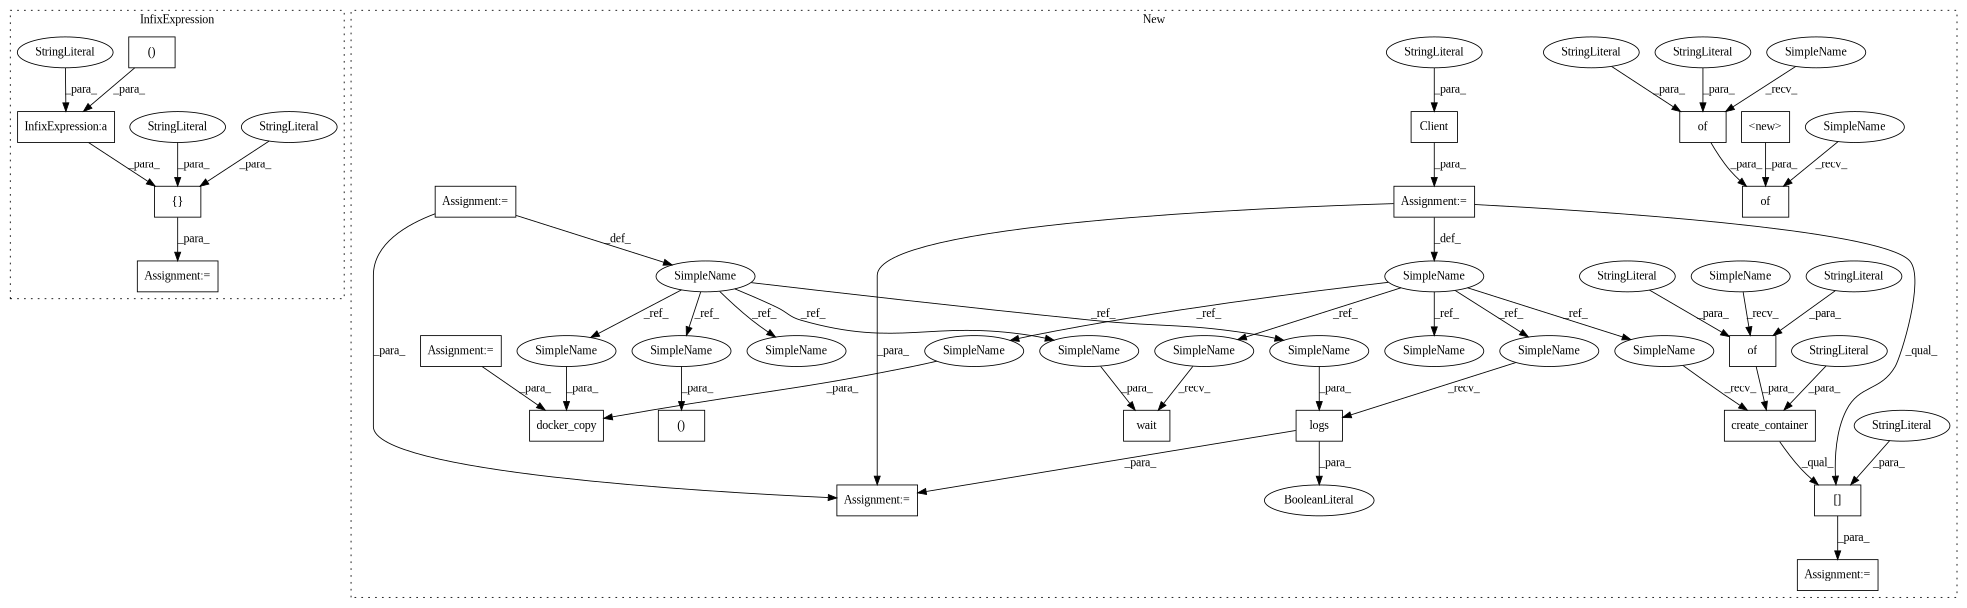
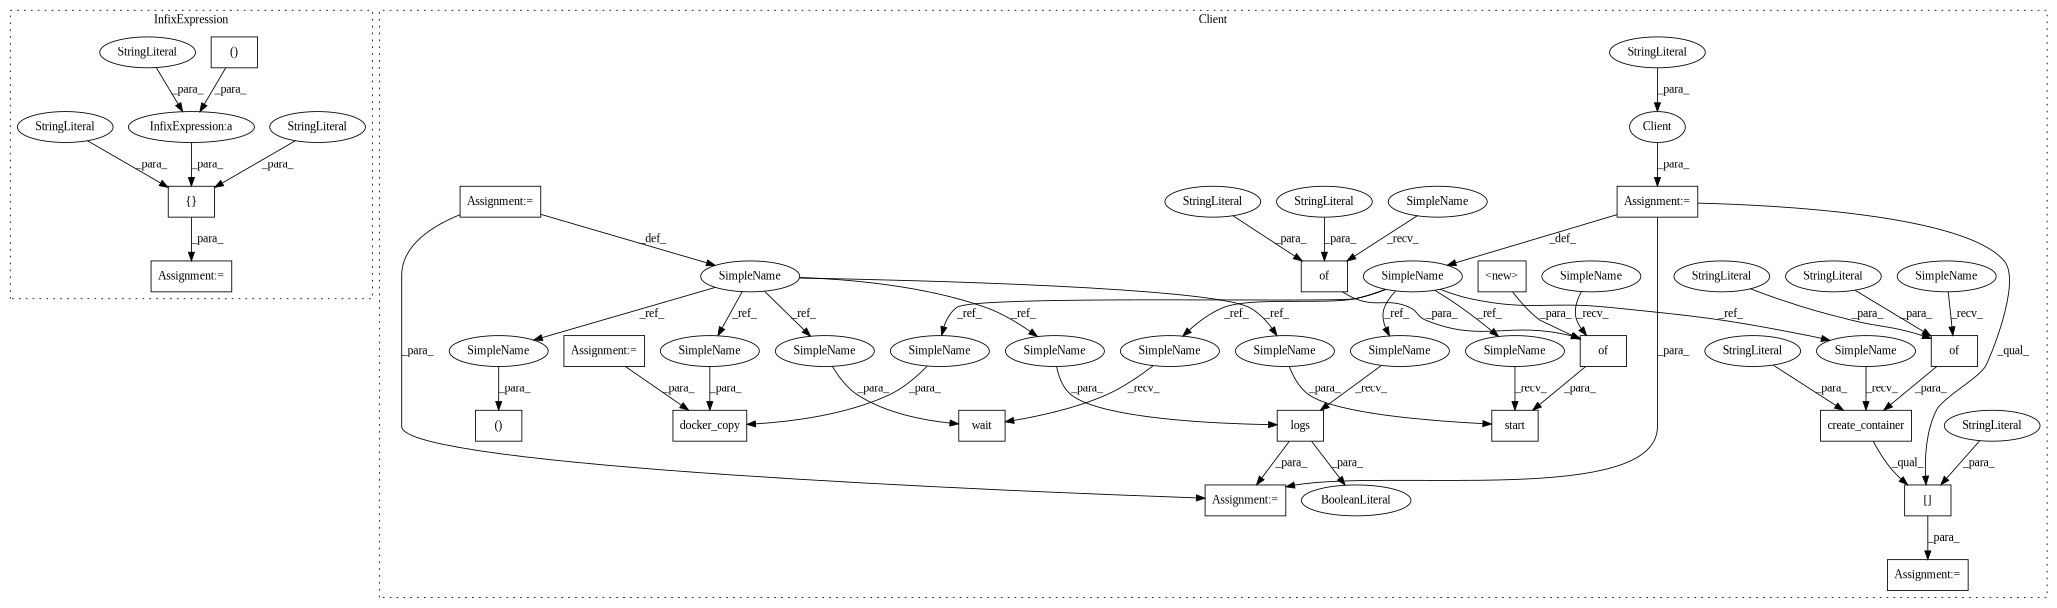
  digraph {
    fontname="Liberation Serif"
    node [a=42 fontname="Liberation Serif" l=6 s=8062 shape=ellipse]
    edge [fontname="Liberation Serif"]
    n1 [a=106 l=47 label="()" s=10685 shape=box]
-   n2 [a=27 l=10 label="InfixExpression:a" s=10675 shape=box]
+   n2 [a=27 l=10 label="InfixExpression:a" s=10675]
    n3 [a=4 l="1,1" label="{}" s="10630,10741" shape=box]
    n4 [a=45 label=StringLiteral s=10735]
    n5 [a=45 l=8 label=StringLiteral s=10631]
    n6 [a=45 l=29 label=StringLiteral s=10646]
    n7 [a=7 l=1 label="Assignment:=" s=10761 shape=box]
    n8 [a=32 l="5,1" label=wait s="10136,10148" shape=box]
    n9 [a=7 l=1 label="Assignment:=" s=9851 shape=box]
    n10 [a=32 l="17,1" label=create_container s="9946,10003" shape=box]
    n11 [a=2 l="66,1" label="[]" s="9939,10009" shape=box]
    n12 [l=7 label=SimpleName]
+   n13 [a=32 l="6,1" label=start s="10047,10120" shape=box]
    n14 [a=106 l=34 label="()" s=9903 shape=box]
    n15 [label=SimpleName s=9845]
    n16 [a=45 l=15 label=StringLiteral s=9963]
    n17 [a=45 l=4 label=StringLiteral s=10005]
    n18 [a=32 l="3,1" label=of s="10095,10118" shape=box]
    n19 [a=32 l="3,1" label=of s="9983,10002" shape=box]
    n20 [a=45 l=13 label=StringLiteral s=10105]
    n21 [a=45 label=StringLiteral s=10098]
    n22 [a=45 l=2 label=StringLiteral s=10000]
    n23 [a=45 l=13 label=StringLiteral s=9986]
    n24 [a=32 l="3,1" label=of s="10065,10119" shape=box]
    n25 [a=14 l=22 label="<new>" s=10068 shape=box]
-   n26 [a=32 l="7,1" label=Client s="9852,9887" shape=box]
+   n26 [a=32 l="7,1" label=Client s="9852,9887"]
    n27 [a=45 l=28 label=StringLiteral s=9859]
    n28 [a=7 l=2 label="Assignment:=" s=9937 shape=box]
    n29 [a=32 l="5,1" label=logs s="10174,10196" shape=box]
    n30 [a=9 l=4 label=BooleanLiteral s=10192]
    n31 [a=7 l=1 label="Assignment:=" s=10166 shape=box]
    n32 [a=7 l=7 label="Assignment:=" shape=box]
    n33 [a=32 l="12,1" label=docker_copy s="10347,10385" shape=box]
    n34 [a=7 l=1 label="Assignment:=" s=10287 shape=box]
    n35 [label=SimpleName s=10129]
    n36 [label=SimpleName s=9939]
    n37 [label=SimpleName s=10040]
    n38 [label=SimpleName s=10167]
    n39 [label=SimpleName s=10359]
    n40 [l=7 label=SimpleName s=10179]
    n41 [l=7 label=SimpleName s=10053]
    n42 [l=7 label=SimpleName s=9930]
    n43 [l=7 label=SimpleName s=10366]
    n44 [l=7 label=SimpleName s=10141]
    n45 [l=3 label=SimpleName s=10091]
    n46 [l=3 label=SimpleName s=9979]
    n47 [l=3 label=SimpleName s=10061]
    subgraph cluster_1 {
      label=InfixExpression
      style=dotted
      n1
      n2
      n3
      n4
      n5
      n6
      n7
    }
    subgraph cluster_2 {
-     label=New
+     label=Client
      style=dotted
      n8
      n9
      n10
      n11
      n12
+     n13
      n14
      n15
      n16
      n17
      n18
      n19
      n20
      n21
      n22
      n23
      n24
      n25
      n26
      n27
      n28
      n29
      n30
      n31
      n32
      n33
      n34
      n35
      n36
      n37
      n38
      n39
      n40
      n41
      n42
      n43
      n44
      n45
      n46
      n47
    }
    n1 -> n2 [label=_para_]
    n2 -> n3 [label=_para_]
    n3 -> n7 [label=_para_]
    n4 -> n3 [label=_para_]
    n5 -> n3 [label=_para_]
    n6 -> n2 [label=_para_]
    n9 -> n11 [label=_qual_]
    n9 -> n15 [label=_def_]
    n9 -> n31 [label=_para_]
    n10 -> n11 [label=_qual_]
    n11 -> n28 [label=_para_]
    n12 -> n40 [label=_ref_]
    n12 -> n41 [label=_ref_]
    n12 -> n42 [label=_ref_]
    n12 -> n43 [label=_ref_]
    n12 -> n44 [label=_ref_]
    n15 -> n35 [label=_ref_]
    n15 -> n36 [label=_ref_]
    n15 -> n37 [label=_ref_]
    n15 -> n38 [label=_ref_]
    n15 -> n39 [label=_ref_]
    n16 -> n10 [label=_para_]
    n17 -> n11 [label=_para_]
    n18 -> n24 [label=_para_]
    n19 -> n10 [label=_para_]
    n20 -> n18 [label=_para_]
    n21 -> n18 [label=_para_]
    n22 -> n19 [label=_para_]
    n23 -> n19 [label=_para_]
+   n24 -> n13 [label=_para_]
    n25 -> n24 [label=_para_]
    n26 -> n9 [label=_para_]
    n27 -> n26 [label=_para_]
    n29 -> n30 [label=_para_]
    n29 -> n31 [label=_para_]
    n32 -> n12 [label=_def_]
    n32 -> n31 [label=_para_]
    n34 -> n33 [label=_para_]
    n35 -> n8 [label=_recv_]
    n36 -> n10 [label=_recv_]
+   n37 -> n13 [label=_recv_]
    n38 -> n29 [label=_recv_]
    n39 -> n33 [label=_para_]
    n40 -> n29 [label=_para_]
+   n41 -> n13 [label=_para_]
    n42 -> n14 [label=_para_]
    n43 -> n33 [label=_para_]
    n44 -> n8 [label=_para_]
    n45 -> n18 [label=_recv_]
    n46 -> n19 [label=_recv_]
    n47 -> n24 [label=_recv_]
  }
